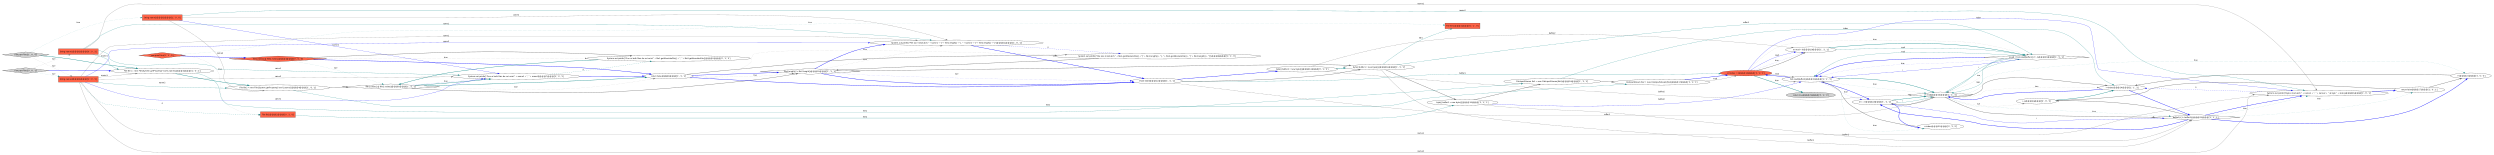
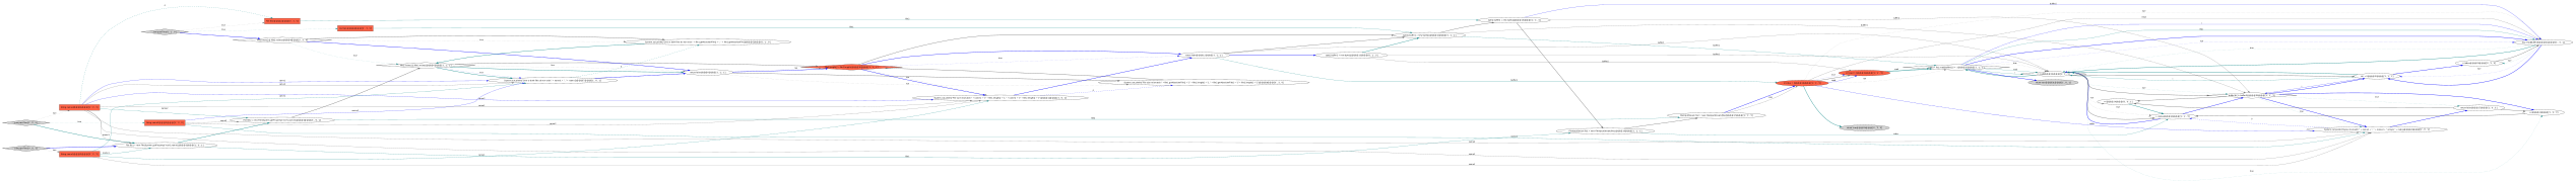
  digraph {
    fontname="Liberation Sans"
    rankdir=LR
    node [fillcolor=white fontname="Liberation Sans" shape=ellipse style=filled]
    edge [color=gray40 fontname="Liberation Sans" style=bold]
+   n1 [fillcolor=lightgray label="return true@@@31@@@['1', '0', '1']"]
    n2 [label="File file2 = new File(System.getProperty(\"root\"),name2)@@@4@@@['1', '0', '1']"]
    n3 [label="!file1.exists() || !file2.exists()@@@6@@@['1', '1', '1']" shape=diamond]
    n4 [label="FileInputStream fis2 = new FileInputStream(file2)@@@17@@@['1', '1', '1']"]
    n5 [label="return false@@@8@@@['1', '1', '1']"]
    n6 [label="System.out.println(\"One or both files do not exist:\" + name1 + \", \" + name2)@@@7@@@['1', '0', '1']"]
-   n7 [label="file1.length() != file2.length()@@@10@@@['1', '1', '1']" shape=diamond]
+   n7 [fillcolor=tomato label="file1.length() != file2.length()@@@10@@@['1', '1', '1']" shape=diamond]
    n8 [fillcolor=tomato label="int index = 0@@@18@@@['1', '1', '1']"]
    n9 [label="++i@@@24@@@['0', '0', '1']"]
    n10 [label="++index@@@24@@@['1', '1', '1']"]
    n11 [label="i < read@@@23@@@['1', '1', '1']" shape=diamond]
    n12 [label="buffer1(i( != buffer2(i(@@@25@@@['1', '1', '1']" shape=diamond]
    n13 [label="++index@@@22@@@['0', '1', '0']"]
    n14 [label="fis2.read(buffer2)@@@21@@@['1', '1', '1']"]
    n15 [label="int i = 0@@@22@@@['1', '1', '1']"]
    n16 [label="return false@@@27@@@['1', '0', '1']"]
    n17 [label="++i@@@24@@@['1', '0', '0']"]
-   n18 [fillcolor=tomato label="!file1.exists() || !file2.exists()@@@4@@@['0', '1', '0']" shape=diamond]
+   n18 [label="!file1.exists() || !file2.exists()@@@4@@@['0', '1', '0']" shape=diamond]
    n19 [label="System.out.println(\"One or both files do not exist:\" + file1.getAbsoluteFile() + \", \" + file2.getAbsoluteFile())@@@5@@@['0', '1', '0']"]
    n20 [label="return false@@@12@@@['1', '1', '1']"]
    n21 [label="System.out.println(\"File size mismatch:\" + file1.getAbsoluteFile() + \"(\" + file1.length() + \"), \" + file2.getAbsoluteFile() + \"(\" + file2.length() + \")\")@@@9@@@['0', '1', '0']"]
    n22 [fillcolor=lightgray label="return true@@@29@@@['0', '1', '0']"]
    n23 [label="(read = fis1.read(buffer1)) != -1@@@20@@@['1', '1', '1']" shape=diamond]
    n24 [label="System.out.println(\"Bytes mismatch:\" + name1 + \", \" + name2 + \" at byte \" + index)@@@26@@@['1', '0', '1']"]
    n25 [label="byte(( buffer2 = new byte((((@@@15@@@['1', '1', '1']"]
    n26 [label="FileInputStream fis1 = new FileInputStream(file1)@@@16@@@['1', '1', '1']"]
    n27 [label="byte(( buffer2 = new byte((((@@@13@@@['0', '1', '0']"]
    n28 [label="byte(( buffer1 = new byte((((@@@14@@@['1', '1', '1']"]
-   n29 [label="int read = 0@@@19@@@['1', '1', '1']"]
+   n29 [fillcolor=tomato label="int read = 0@@@19@@@['1', '1', '1']"]
    n30 [fillcolor=tomato label="File file2@@@2@@@['0', '1', '0']" shape=box]
-   n31 [fillcolor=tomato label="compareFiles['0', '1', '0']" shape=diamond]
+   n31 [fillcolor=lightgray label="compareFiles['0', '1', '0']" shape=diamond]
    n32 [fillcolor=tomato label="File file1@@@2@@@['0', '1', '0']" shape=box]
    n33 [fillcolor=tomato label="String name2@@@2@@@['1', '0', '0']" shape=box]
    n34 [label="System.out.println(\"File size mismatch:\" + name1 + \"(\" + file1.length() + \"), \" + name2 + \"(\" + file2.length() + \")\")@@@11@@@['1', '0', '1']"]
    n35 [fillcolor=lightgray label="compareFiles['1', '0', '0']" shape=diamond]
    n36 [fillcolor=tomato label="String name2@@@2@@@['1', '0', '1']" shape=box]
    n37 [label="File file1 = new File(System.getProperty(\"root\"),name1)@@@3@@@['1', '0', '1']"]
    n38 [fillcolor=lightgray label="compareFiles['0', '0', '1']" shape=diamond]
    n39 [fillcolor=tomato label="String name1@@@2@@@['0', '0', '1']" shape=box]
    n2 -> n3
    n2 -> n4 [color=teal label=file2 style=solid]
    n3 -> n5 [color=teal]
    n3 -> n5 [label=true style=dotted]
    n3 -> n6 [color=blue label=true style=dotted]
    n3 -> n6 [color=teal]
    n3 -> n7
    n4 -> n8 [color=blue]
    n4 -> n8 [label=read style=solid]
    n5 -> n7 [color=blue]
    n5 -> n7 [label=true style=dotted]
-   n5 -> n20 [color=blue]
    n5 -> n21 [label=true style=dotted]
    n5 -> n21
    n6 -> n5 [color=blue]
    n6 -> n19 [color=teal label=0 style=dashed]
    n7 -> n20 [color=blue label=true style=dotted]
    n7 -> n20 [color=blue]
    n7 -> n28
    n7 -> n34 [label=true style=dotted]
    n7 -> n34 [color=blue]
    n8 -> n14 [label=true style=dotted]
    n8 -> n14 [label=read style=solid]
    n8 -> n22 [color=teal]
    n8 -> n23 [label=true style=dotted]
    n8 -> n24 [color=blue label=index style=solid]
    n8 -> n29
    n8 -> n29 [color=blue label=read style=solid]
    n8 -> n29 [color=blue label=true style=dotted]
    n9 -> n10 [color=teal]
    n10 -> n11 [color=blue]
    n10 -> n12 [color=blue]
    n11 -> n9 [label=true style=dotted]
    n11 -> n10
    n11 -> n10 [label=true style=dotted]
    n11 -> n12 [color=teal label=true style=dotted]
    n11 -> n12
    n11 -> n15
    n11 -> n17 [color=teal label=true style=dotted]
-   n11 -> n23 [color=teal style=solid]
+   n11 -> n23 [color=teal]
    n12 -> n9
    n12 -> n15 [color=blue]
    n12 -> n16 [color=teal label=true style=dotted]
    n12 -> n17 [color=blue]
    n12 -> n24 [color=blue]
    n12 -> n24 [color=teal label=true style=dotted]
    n13 -> n14
-   n14 -> n8 [color=blue]
    n14 -> n11 [color=teal]
    n14 -> n11 [color=teal label=true style=dotted]
    n14 -> n13 [color=teal label=true style=dotted]
    n14 -> n15 [color=blue label=true style=dotted]
    n14 -> n15 [color=blue]
    n15 -> n11 [color=teal]
    n15 -> n11 [color=teal label=i style=solid]
    n15 -> n12 [color=blue label=i style=solid]
    n15 -> n13 [color=blue]
    n16 -> n9
    n16 -> n17
    n17 -> n10
    n18 -> n3 [color=teal label=true style=dotted]
    n18 -> n5 [color=blue]
    n18 -> n19
    n18 -> n19 [label=true style=dotted]
    n19 -> n3 [color=teal]
    n20 -> n8 [color=teal label=buffer1 style=solid]
    n20 -> n11 [label=buffer1 style=solid]
    n20 -> n27 [color=blue]
    n20 -> n28
    n21 -> n7
+   n23 -> n1 [color=blue]
    n23 -> n11 [label=true style=dotted]
    n23 -> n11 [color=teal label=read style=solid]
    n23 -> n11 [color=teal label=i style=solid]
    n23 -> n14 [color=teal label=read style=solid]
    n23 -> n14 [color=blue]
    n23 -> n14 [color=blue label=true style=dotted]
    n23 -> n14 [color=blue label=i style=solid]
    n24 -> n10 [color=blue label=0 style=dashed]
    n24 -> n16 [color=blue]
    n25 -> n12 [label=buffer2 style=solid]
    n25 -> n14 [color=blue label=buffer2 style=solid]
    n25 -> n26
    n26 -> n4
    n26 -> n10 [color=teal label=index style=solid]
    n27 -> n11 [label=buffer2 style=solid]
    n27 -> n28 [color=teal]
    n27 -> n29 [label=buffer2 style=solid]
    n28 -> n12 [label=buffer1 style=solid]
    n28 -> n23 [color=teal label=buffer1 style=solid]
    n28 -> n25
    n29 -> n23 [color=teal label=read style=solid]
    n29 -> n23 [color=teal]
    n30 -> n25 [color=teal label=file2 style=solid]
    n31 -> n18 [color=blue]
    n31 -> n30 [label=true style=dotted]
    n31 -> n32 [color=teal label=true style=dotted]
-   n28 -> n32 [color=teal label=file1 style=solid]
+   n32 -> n28 [color=teal label=file1 style=solid]
    n33 -> n2 [label=name2 style=solid]
    n33 -> n6 [color=blue label=name2 style=solid]
    n33 -> n24 [color=teal label=name2 style=solid]
    n33 -> n34 [label=name2 style=solid]
    n34 -> n20 [color=blue]
    n34 -> n21 [color=blue label=0 style=dashed]
    n35 -> n33 [color=teal label=true style=dotted]
    n35 -> n36 [label=true style=dotted]
    n35 -> n37 [color=teal]
    n36 -> n2 [color=teal label=name2 style=solid]
    n36 -> n6 [label=name2 style=solid]
    n36 -> n6 [color=blue label=name1 style=solid]
    n36 -> n24 [label=name1 style=solid]
    n36 -> n24 [label=name2 style=solid]
    n36 -> n30 [color=teal label=0 style=dashed]
    n36 -> n34 [color=blue label=name2 style=solid]
    n36 -> n34 [label=name1 style=solid]
    n36 -> n37 [label=name1 style=solid]
    n37 -> n2 [color=teal]
    n37 -> n26 [color=teal label=file1 style=solid]
-   n38 -> n36 [color=teal label=true style=dotted]
    n38 -> n37 [color=blue]
    n38 -> n39 [label=true style=dotted]
    n39 -> n6 [color=teal label=name1 style=solid]
    n39 -> n24 [label=name1 style=solid]
    n39 -> n34 [color=teal label=name1 style=solid]
    n39 -> n37 [color=teal label=name1 style=solid]
  }
